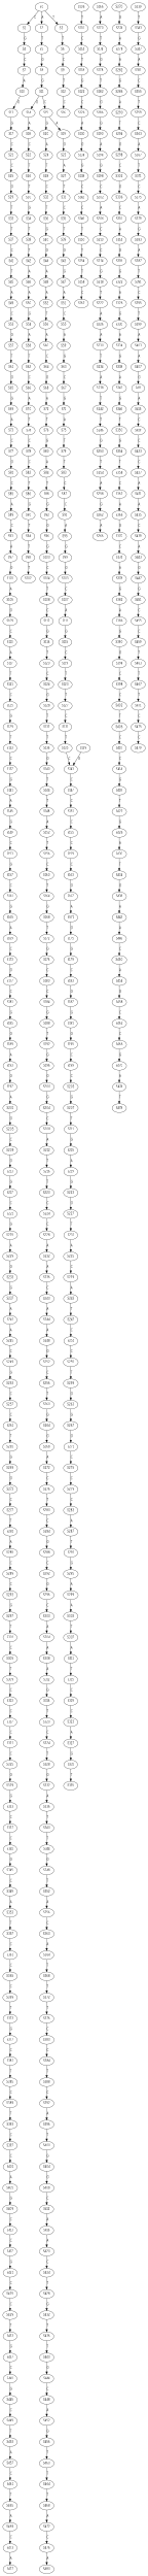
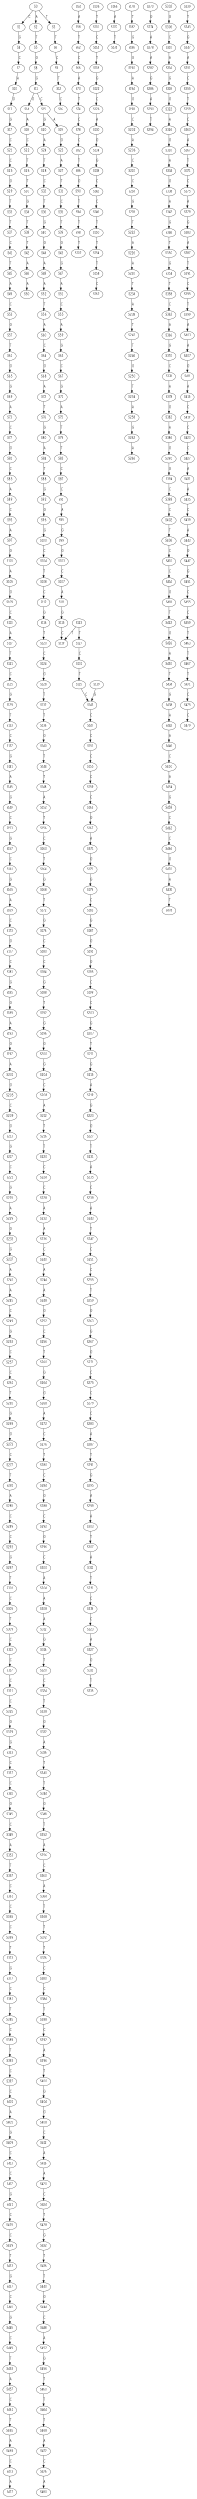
  strict digraph {
    fontname="Comic Neue"
    node [fontname="Comic Neue"]
    edge [fontname="Comic Neue"]
    S0
    S1
    S2
    S3
    S4
    S5
    S6
    S7
    S8
    S9
    S10
    S11
    S12
    S13
    S14
    S15
    S16
    S17
    S18
    S19
    S20
    S21
    S22
    S23
    S24
    S25
    S26
    S27
    S28
    S29
    S30
    S31
    S32
    S33
    S34
    S35
    S36
    S37
    S38
    S39
    S40
    S41
    S42
    S43
    S44
    S45
    S46
    S47
    S48
    S49
    S50
    S51
    S52
    S53
    S54
    S55
    S56
    S57
    S58
    S59
    S60
    S61
    S62
    S63
    S64
    S65
    S66
    S67
    S68
    S69
    S70
    S71
    S72
    S73
    S74
    S75
    S76
    S77
    S78
    S79
    S80
    S81
    S82
    S83
    S84
    S85
    S86
    S87
    S88
    S89
    S90
    S91
    S92
    S93
    S94
    S95
    S96
    S97
    S98
    S99
    S100
    S101
    S102
    S103
    S104
    S105
    S107
    S108
    S109
    S106
    S110
    S111
    S112
    S113
    S114
    S115
    S116
    S117
    S118
    S119
    S120
    S121
    S122
    S123
    S124
    S125
    S126
    S127
    S128
    S129
    S130
    S131
    S132
    S133
    S134
    S135
    S136
    S137
    S138
    S143
    S140
    S141
    S142
    S139
    S144
    S145
    S146
    S147
    S148
    S149
    S150
    S151
    S152
    S153
    S154
    S155
    S156
    S157
    S158
    S159
    S160
    S161
    S162
    S163
    S164
    S165
    S167
    S168
    S169
    S166
    S170
    n172 [label=S571]
    S172
    S173
    S174
    S175
    S176
    S177
    S178
    S179
    S180
    S181
    S182
    S183
    S184
    S185
    S186
    S187
    S188
    S189
    S190
    S191
    S192
    S193
    S194
    S195
    S196
    S197
    S198
    S199
    S200
    S201
    S202
    S203
    S204
    S205
    S206
    S207
    S208
    S209
    S210
    S211
    S212
    S213
    S214
    S215
    S216
    S217
    S218
    S219
    S220
    S221
    S222
    S223
    S224
    S225
    S226
    S227
    S228
    S229
    S230
    S231
    S232
    S233
    S234
    S235
    S236
    S237
    S238
    S239
    S240
    S241
    S242
    S243
    S244
    S245
    S246
    S247
    S248
    S249
    S250
    S251
    S252
    S253
    S254
    S255
    S256
    S257
    S258
    S259
    S260
    S261
    S262
    S263
    S264
    S265
    S266
    S267
    S268
    S269
    S271
    S272
    S273
    S270
    S274
    S275
    S276
    S277
    S278
    S279
    S280
    S281
    S282
    S283
    S284
    S285
    S286
    S287
    S288
    S289
    S290
    S291
    S292
    S293
    S294
    S295
    S296
    S297
-   S298
    S299
    S300
    S301
    S302
    S303
    S304
    S305
    S306
    S307
    S308
    S309
    S310
    S311
    S312
    S313
    S314
    S315
    S316
    S317
    S318
    S319
    S320
    S321
    S322
    S323
    S324
    S325
    S326
    S327
    S328
    S329
    S330
    S331
    S332
    S333
    S334
    S335
    S336
    S337
    S338
    S340
    S341
    S342
    S339
    S343
    S344
    S345
    S346
    S347
    S348
    S349
    S350
    S351
    S352
    S353
    S354
    S355
    S356
    S357
    S358
    S359
    S360
    S361
    S362
    S363
    S364
    S365
    S366
    S367
    S368
    S369
    S370
    S371
    S372
    S373
    S374
    S375
    S376
    S377
    S378
    S379
    S380
    S381
    S382
    S383
    S384
    S385
    S386
    S387
    S388
    S389
    S390
    S391
    S392
    S393
    S394
    S395
    S396
    S397
    S398
    S399
    S400
    S401
    S402
    S403
    S404
    S405
    S406
    S407
    S408
    S409
    S410
    S411
    S412
    S413
    S414
    S415
    S416
    S417
    S418
    S419
    S420
    S421
    S422
    S423
    S424
    S425
    S426
    S427
    S428
    S429
    S430
    S431
    S432
    S433
    S434
    S435
    S436
    S437
    S438
    S439
    S440
    S441
    S442
    S443
    S444
    S445
    S446
    S447
    S448
    S449
    S450
    S451
    S452
    S453
    S454
    S455
    S456
    S457
    S458
    S459
    S460
    S461
    S462
    S463
    S464
    S465
    S466
    S467
    S468
    S469
    S470
    S471
    S472
    S473
    S474
    S475
    S476
    S477
    S478
    S479
    S480
    S0 -> S1 [label=C]
    S0 -> S2 [label=A]
    S0 -> S3 [label=T]
    S1 -> S4 [label=G]
    S2 -> S5 [label=T]
    S3 -> S6 [label=T]
    S4 -> S7 [label=C]
    S5 -> S8 [label=G]
    S6 -> S9 [label=C]
    S7 -> S10 [label=A]
    S8 -> S11 [label=G]
    S9 -> S12 [label=T]
    S10 -> S13 [label=G]
    S11 -> S14 [label=G]
    S11 -> S15 [label=C]
    S12 -> S16 [label=C]
    S13 -> S17 [label=G]
    S14 -> S18 [label=A]
    S15 -> S19 [label=A]
    S15 -> S20 [label=G]
    S17 -> S21 [label=C]
    S18 -> S22 [label=C]
    S19 -> S23 [label=G]
    S20 -> S24 [label=A]
    S21 -> S25 [label=C]
    S22 -> S26 [label=T]
    S23 -> S27 [label=A]
    S24 -> S28 [label=T]
    S25 -> S29 [label=G]
    S26 -> S30 [label=T]
    S27 -> S31 [label=T]
    S28 -> S32 [label=C]
    S29 -> S33 [label=T]
    S30 -> S34 [label=G]
    S31 -> S35 [label=C]
    S32 -> S36 [label=T]
    S33 -> S37 [label=T]
    S34 -> S38 [label=T]
    S35 -> S39 [label=T]
    S36 -> S40 [label=G]
    S37 -> S41 [label=C]
    S38 -> S42 [label=T]
    S39 -> S43 [label=G]
    S40 -> S44 [label=G]
    S41 -> S45 [label=T]
    S42 -> S46 [label=A]
    S43 -> S47 [label=G]
    S44 -> S48 [label=A]
    S45 -> S49 [label=A]
    S46 -> S50 [label=A]
    S47 -> S51 [label=A]
    S48 -> S52 [label=A]
    S49 -> S53 [label=C]
-   S50 -> S54 [label=G]
    S51 -> S55 [label=C]
    S52 -> S56 [label=T]
    S53 -> S57 [label=G]
    S54 -> S58 [label=A]
    S55 -> S59 [label=A]
    S56 -> S60 [label=A]
    S57 -> S61 [label=T]
    S58 -> S62 [label=T]
    S59 -> S63 [label=G]
    S60 -> S64 [label=C]
    S61 -> S65 [label=G]
    S62 -> S66 [label=C]
    S63 -> S67 [label=C]
    S64 -> S68 [label=G]
    S65 -> S69 [label=G]
    S66 -> S70 [label=A]
    S67 -> S71 [label=G]
    S68 -> S72 [label=A]
    S69 -> S73 [label=A]
    S70 -> S74 [label=T]
    S71 -> S75 [label=A]
    S72 -> S76 [label=T]
    S73 -> S77 [label=C]
    S74 -> S78 [label=C]
    S75 -> S79 [label=T]
    S76 -> S80 [label=G]
    S77 -> S81 [label=G]
    S78 -> S82 [label=C]
    S79 -> S83 [label=T]
    S80 -> S84 [label=A]
    S81 -> S85 [label=C]
    S82 -> S86 [label=T]
    S83 -> S87 [label=C]
    S84 -> S88 [label=T]
    S85 -> S89 [label=A]
    S86 -> S90 [label=G]
    S87 -> S91 [label=C]
    S88 -> S92 [label=G]
    S89 -> S93 [label=C]
    S90 -> S94 [label=T]
    S91 -> S95 [label=A]
    S92 -> S96 [label=G]
    S93 -> S97 [label=A]
    S94 -> S98 [label=T]
    S95 -> S99 [label=G]
    S96 -> S100 [label=G]
    S97 -> S101 [label=G]
    S98 -> S102 [label=T]
    S99 -> S103 [label=G]
    S100 -> S104 [label=C]
    S101 -> S105 [label=A]
    S103 -> S107 [label=C]
    S104 -> S108 [label=T]
    S105 -> S109 [label=G]
    S107 -> S111 [label=A]
    S108 -> S112 [label=C]
    S109 -> S113 [label=C]
    S106 -> S110 [label=T]
    S110 -> S114 [label=C]
    S111 -> S115 [label=G]
    S112 -> S116 [label=G]
    S113 -> S117 [label=A]
    S114 -> S118 [label=T]
    S115 -> S119 [label=C]
    S116 -> S120 [label=T]
    S117 -> S121 [label=T]
    S118 -> S122 [label=G]
-   S119 -> S123 [label=T]
+   S123 -> S119 [label=T]
    S120 -> S124 [label=C]
    S121 -> S125 [label=C]
    S122 -> S126 [label=C]
    S123 -> S127 [label=T]
    S124 -> S128 [label=G]
    S125 -> S129 [label=G]
    S126 -> S130 [label=A]
    S127 -> S131 [label=C]
    S128 -> S132 [label=T]
    S129 -> S133 [label=T]
    S130 -> S134 [label=G]
    S131 -> S135 [label=T]
    S132 -> S136 [label=T]
    S133 -> S137 [label=C]
    S134 -> S138 [label=G]
    S135 -> S143 [label=C]
    S136 -> S140 [label=G]
    S137 -> S141 [label=G]
    S138 -> S142 [label=C]
    S143 -> S147 [label=C]
    S140 -> S144 [label=T]
    S141 -> S145 [label=A]
    S142 -> S146 [label=C]
    S139 -> S143 [label=G]
    S144 -> S148 [label=T]
    S145 -> S149 [label=G]
    S146 -> S150 [label=T]
    S147 -> S151 [label=C]
    S148 -> S152 [label=A]
    S149 -> S153 [label=C]
    S150 -> S154 [label=T]
    S151 -> S155 [label=C]
    S152 -> S156 [label=T]
    S153 -> S157 [label=G]
    S154 -> S158 [label=T]
    S155 -> S159 [label=C]
    S156 -> S160 [label=C]
    S157 -> S161 [label=C]
    S158 -> S162 [label=C]
    S159 -> S163 [label=C]
    S160 -> S164 [label=T]
    S161 -> S165 [label=G]
    S163 -> S167 [label=G]
    S164 -> S168 [label=G]
    S165 -> S169 [label=A]
    S167 -> n172 [label=A]
    S168 -> S172 [label=T]
    S169 -> S173 [label=C]
    S166 -> S170 [label=A]
    S170 -> S174 [label=T]
    n172 -> S175 [label=G]
    S172 -> S176 [label=G]
    S173 -> S177 [label=G]
-   S174 -> S178 [label=G]
    S175 -> S179 [label=G]
    S176 -> S180 [label=C]
    S177 -> S181 [label=C]
    S178 -> S182 [label=T]
    S179 -> S183 [label=C]
    S180 -> S184 [label=C]
    S181 -> S185 [label=G]
    S182 -> S186 [label=G]
    S183 -> S187 [label=G]
    S184 -> S188 [label=G]
    S185 -> S189 [label=G]
    S186 -> S190 [label=G]
    S187 -> S191 [label=G]
    S188 -> S192 [label=T]
    S189 -> S193 [label=A]
    S190 -> S194 [label=A]
    S191 -> S195 [label=G]
    S192 -> S196 [label=G]
    S193 -> S197 [label=G]
    S194 -> S198 [label=G]
    S195 -> S199 [label=C]
    S196 -> S200 [label=G]
    S197 -> S201 [label=A]
    S198 -> S202 [label=C]
    S199 -> S203 [label=C]
    S200 -> S204 [label=G]
    S201 -> S205 [label=G]
    S202 -> S206 [label=A]
    S203 -> S207 [label=G]
    S204 -> S208 [label=C]
    S205 -> S209 [label=C]
    S206 -> S210 [label=C]
    S207 -> S211 [label=T]
    S208 -> S212 [label=A]
    S209 -> S213 [label=G]
    S210 -> S214 [label=C]
    S211 -> S215 [label=G]
    S212 -> S216 [label=T]
    S213 -> S217 [label=G]
    S214 -> S218 [label=G]
    S215 -> S219 [label=A]
    S216 -> S220 [label=T]
    S217 -> S221 [label=C]
    S218 -> S222 [label=T]
    S219 -> S223 [label=G]
    S220 -> S224 [label=C]
    S221 -> S225 [label=G]
    S222 -> S226 [label=A]
    S223 -> S227 [label=G]
    S224 -> S228 [label=C]
    S225 -> S229 [label=A]
    S226 -> S230 [label=A]
    S227 -> S231 [label=T]
    S228 -> S232 [label=A]
    S229 -> S233 [label=G]
    S230 -> S234 [label=T]
    S231 -> S235 [label=A]
    S232 -> S236 [label=A]
    S233 -> S237 [label=G]
    S234 -> S238 [label=A]
    S235 -> S239 [label=C]
    S236 -> S240 [label=C]
    S237 -> S241 [label=A]
    S238 -> S242 [label=T]
    S239 -> S243 [label=A]
    S240 -> S244 [label=A]
    S241 -> S245 [label=A]
    S242 -> S246 [label=T]
    S243 -> S247 [label=T]
    S244 -> S248 [label=A]
    S245 -> S249 [label=C]
    S246 -> S250 [label=G]
    S247 -> S251 [label=C]
    S248 -> S252 [label=G]
    S249 -> S253 [label=G]
    S250 -> S254 [label=T]
    S251 -> S255 [label=C]
    S252 -> S256 [label=C]
    S253 -> S257 [label=C]
    S254 -> S258 [label=A]
    S255 -> S259 [label=T]
    S256 -> S260 [label=T]
    S257 -> S261 [label=C]
    S258 -> S262 [label=G]
    S259 -> S263 [label=G]
    S260 -> S264 [label=G]
    S261 -> S265 [label=T]
    S262 -> S266 [label=A]
    S263 -> S267 [label=G]
    S264 -> S268 [label=G]
    S265 -> S269 [label=G]
    S267 -> S271 [label=G]
    S268 -> S272 [label=A]
    S269 -> S273 [label=G]
    S271 -> S275 [label=C]
    S272 -> S276 [label=C]
    S273 -> S277 [label=C]
    S270 -> S274 [label=G]
    S274 -> S278 [label=A]
    S275 -> S279 [label=C]
    S276 -> S280 [label=T]
    S277 -> S281 [label=T]
    S278 -> S282 [label=A]
    S279 -> S283 [label=C]
    S280 -> S284 [label=C]
    S281 -> S285 [label=A]
    S282 -> S286 [label=G]
    S283 -> S287 [label=A]
    S284 -> S288 [label=G]
    S285 -> S289 [label=C]
    S286 -> S290 [label=A]
    S287 -> S291 [label=T]
    S288 -> S292 [label=C]
    S289 -> S293 [label=C]
    S290 -> S294 [label=T]
    S291 -> S295 [label=G]
    S292 -> S296 [label=G]
    S293 -> S297 [label=G]
-   S294 -> S298 [label=G]
    S295 -> S299 [label=A]
    S296 -> S300 [label=C]
    S297 -> S301 [label=T]
-   S298 -> S302 [label=C]
    S299 -> S303 [label=A]
    S300 -> S304 [label=A]
    S301 -> S305 [label=C]
    S302 -> S306 [label=G]
    S303 -> S307 [label=T]
    S304 -> S308 [label=A]
    S305 -> S309 [label=T]
    S306 -> S310 [label=C]
    S307 -> S311 [label=A]
    S308 -> S312 [label=A]
    S309 -> S313 [label=C]
    S310 -> S314 [label=A]
    S311 -> S315 [label=T]
    S312 -> S316 [label=G]
    S313 -> S317 [label=C]
    S314 -> S318 [label=G]
    S315 -> S319 [label=C]
    S316 -> S320 [label=T]
    S317 -> S321 [label=C]
    S318 -> S322 [label=G]
    S319 -> S323 [label=C]
    S320 -> S324 [label=C]
    S321 -> S325 [label=C]
    S322 -> S326 [label=A]
    S323 -> S327 [label=A]
    S324 -> S328 [label=T]
    S325 -> S329 [label=G]
    S326 -> S330 [label=G]
    S327 -> S331 [label=G]
    S328 -> S332 [label=G]
    S329 -> S333 [label=G]
    S330 -> S334 [label=A]
    S331 -> S335 [label=T]
    S332 -> S336 [label=A]
    S333 -> S337 [label=C]
    S334 -> S338 [label=G]
    S336 -> S340 [label=T]
    S337 -> S341 [label=C]
    S338 -> S342 [label=A]
    S340 -> S344 [label=T]
    S341 -> S345 [label=G]
    S342 -> S346 [label=G]
    S339 -> S343 [label=T]
    S343 -> S347 [label=G]
    S344 -> S348 [label=G]
    S345 -> S349 [label=C]
    S346 -> S350 [label=T]
    S347 -> S351 [label=A]
    S348 -> S352 [label=T]
    S349 -> S353 [label=A]
    S350 -> S354 [label=G]
    S351 -> S355 [label=C]
    S352 -> S356 [label=A]
    S353 -> S357 [label=T]
    S354 -> S358 [label=T]
    S355 -> S359 [label=T]
    S356 -> S360 [label=C]
    S357 -> S361 [label=C]
    S358 -> S362 [label=C]
    S359 -> S363 [label=C]
    S360 -> S364 [label=A]
    S361 -> S365 [label=C]
    S362 -> S366 [label=A]
    S363 -> S367 [label=A]
    S364 -> S368 [label=T]
    S365 -> S369 [label=C]
    S366 -> S370 [label=G]
    S367 -> S371 [label=T]
    S368 -> S372 [label=T]
    S369 -> S373 [label=T]
    S370 -> S374 [label=C]
    S371 -> S375 [label=C]
    S372 -> S376 [label=T]
    S373 -> S377 [label=G]
    S374 -> S378 [label=A]
    S375 -> S379 [label=A]
    S376 -> S380 [label=C]
    S377 -> S381 [label=C]
    S378 -> S382 [label=G]
    S379 -> S383 [label=G]
    S380 -> S384 [label=C]
    S381 -> S385 [label=T]
    S382 -> S386 [label=A]
    S383 -> S387 [label=A]
    S384 -> S388 [label=T]
    S385 -> S389 [label=C]
    S386 -> S390 [label=G]
    S387 -> S391 [label=T]
    S388 -> S392 [label=C]
    S389 -> S393 [label=T]
    S390 -> S394 [label=G]
    S391 -> S395 [label=C]
    S392 -> S396 [label=A]
    S393 -> S397 [label=C]
    S394 -> S398 [label=C]
    S395 -> S399 [label=T]
    S396 -> S400 [label=T]
    S397 -> S401 [label=C]
    S398 -> S402 [label=C]
    S399 -> S403 [label=A]
    S400 -> S404 [label=G]
    S401 -> S405 [label=A]
    S402 -> S406 [label=T]
    S403 -> S407 [label=A]
    S404 -> S408 [label=G]
    S405 -> S409 [label=G]
    S406 -> S410 [label=C]
    S407 -> S411 [label=G]
    S408 -> S412 [label=C]
    S409 -> S413 [label=C]
    S410 -> S414 [label=C]
    S411 -> S415 [label=A]
    S412 -> S416 [label=A]
    S413 -> S417 [label=C]
    S414 -> S418 [label=G]
    S415 -> S419 [label=C]
    S416 -> S420 [label=A]
    S417 -> S421 [label=G]
    S418 -> S422 [label=T]
    S419 -> S423 [label=C]
    S420 -> S424 [label=C]
    S421 -> S425 [label=C]
    S422 -> S426 [label=G]
    S423 -> S427 [label=C]
    S424 -> S428 [label=T]
    S425 -> S429 [label=C]
    S426 -> S430 [label=A]
    S427 -> S431 [label=A]
    S428 -> S432 [label=G]
    S429 -> S433 [label=T]
    S430 -> S434 [label=T]
    S431 -> S435 [label=A]
    S432 -> S436 [label=T]
    S433 -> S437 [label=G]
    S434 -> S438 [label=G]
    S435 -> S439 [label=C]
    S436 -> S440 [label=T]
    S437 -> S441 [label=C]
    S438 -> S442 [label=A]
    S439 -> S443 [label=A]
    S440 -> S444 [label=G]
    S441 -> S445 [label=G]
    S442 -> S446 [label=A]
    S443 -> S447 [label=G]
    S444 -> S448 [label=C]
    S445 -> S449 [label=C]
    S446 -> S450 [label=C]
    S447 -> S451 [label=G]
    S448 -> S452 [label=A]
    S449 -> S453 [label=T]
    S450 -> S454 [label=A]
    S451 -> S455 [label=C]
    S452 -> S456 [label=G]
    S453 -> S457 [label=A]
    S454 -> S458 [label=G]
    S455 -> S459 [label=C]
    S456 -> S460 [label=T]
    S457 -> S461 [label=C]
    S458 -> S462 [label=C]
    S459 -> S463 [label=T]
    S460 -> S464 [label=T]
    S461 -> S465 [label=T]
    S462 -> S466 [label=C]
    S463 -> S467 [label=T]
    S464 -> S468 [label=T]
    S465 -> S469 [label=A]
    S466 -> S470 [label=G]
    S467 -> S471 [label=T]
    S468 -> S472 [label=A]
    S469 -> S473 [label=C]
    S470 -> S474 [label=A]
    S471 -> S475 [label=C]
    S472 -> S476 [label=C]
    S473 -> S477 [label=A]
    S474 -> S478 [label=T]
    S475 -> S479 [label=C]
    S476 -> S480 [label=A]
  }
